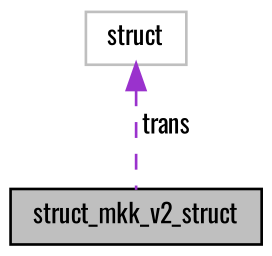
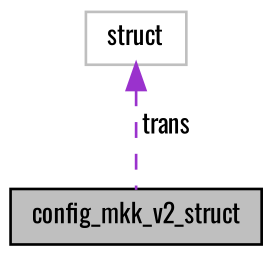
  digraph {
    fontname=Oswald
    node [fontname=Oswald fontsize=10 shape=record style=filled]
-   n1 [color=black fillcolor=grey75 fontcolor=black height=0.2 label=struct_mkk_v2_struct width=0.4]
+   n1 [color=black fillcolor=grey75 fontcolor=black height=0.2 label=config_mkk_v2_struct width=0.4]
    n2 [color=grey75 fillcolor=white height=0.2 label=struct width=0.4]
    n2 -> n1 [color=darkorchid3 dir=back fontname=Oswald fontsize=10 label=" trans" labelfontname=FreeSans labelfontsize=10 style=dashed]
  }
